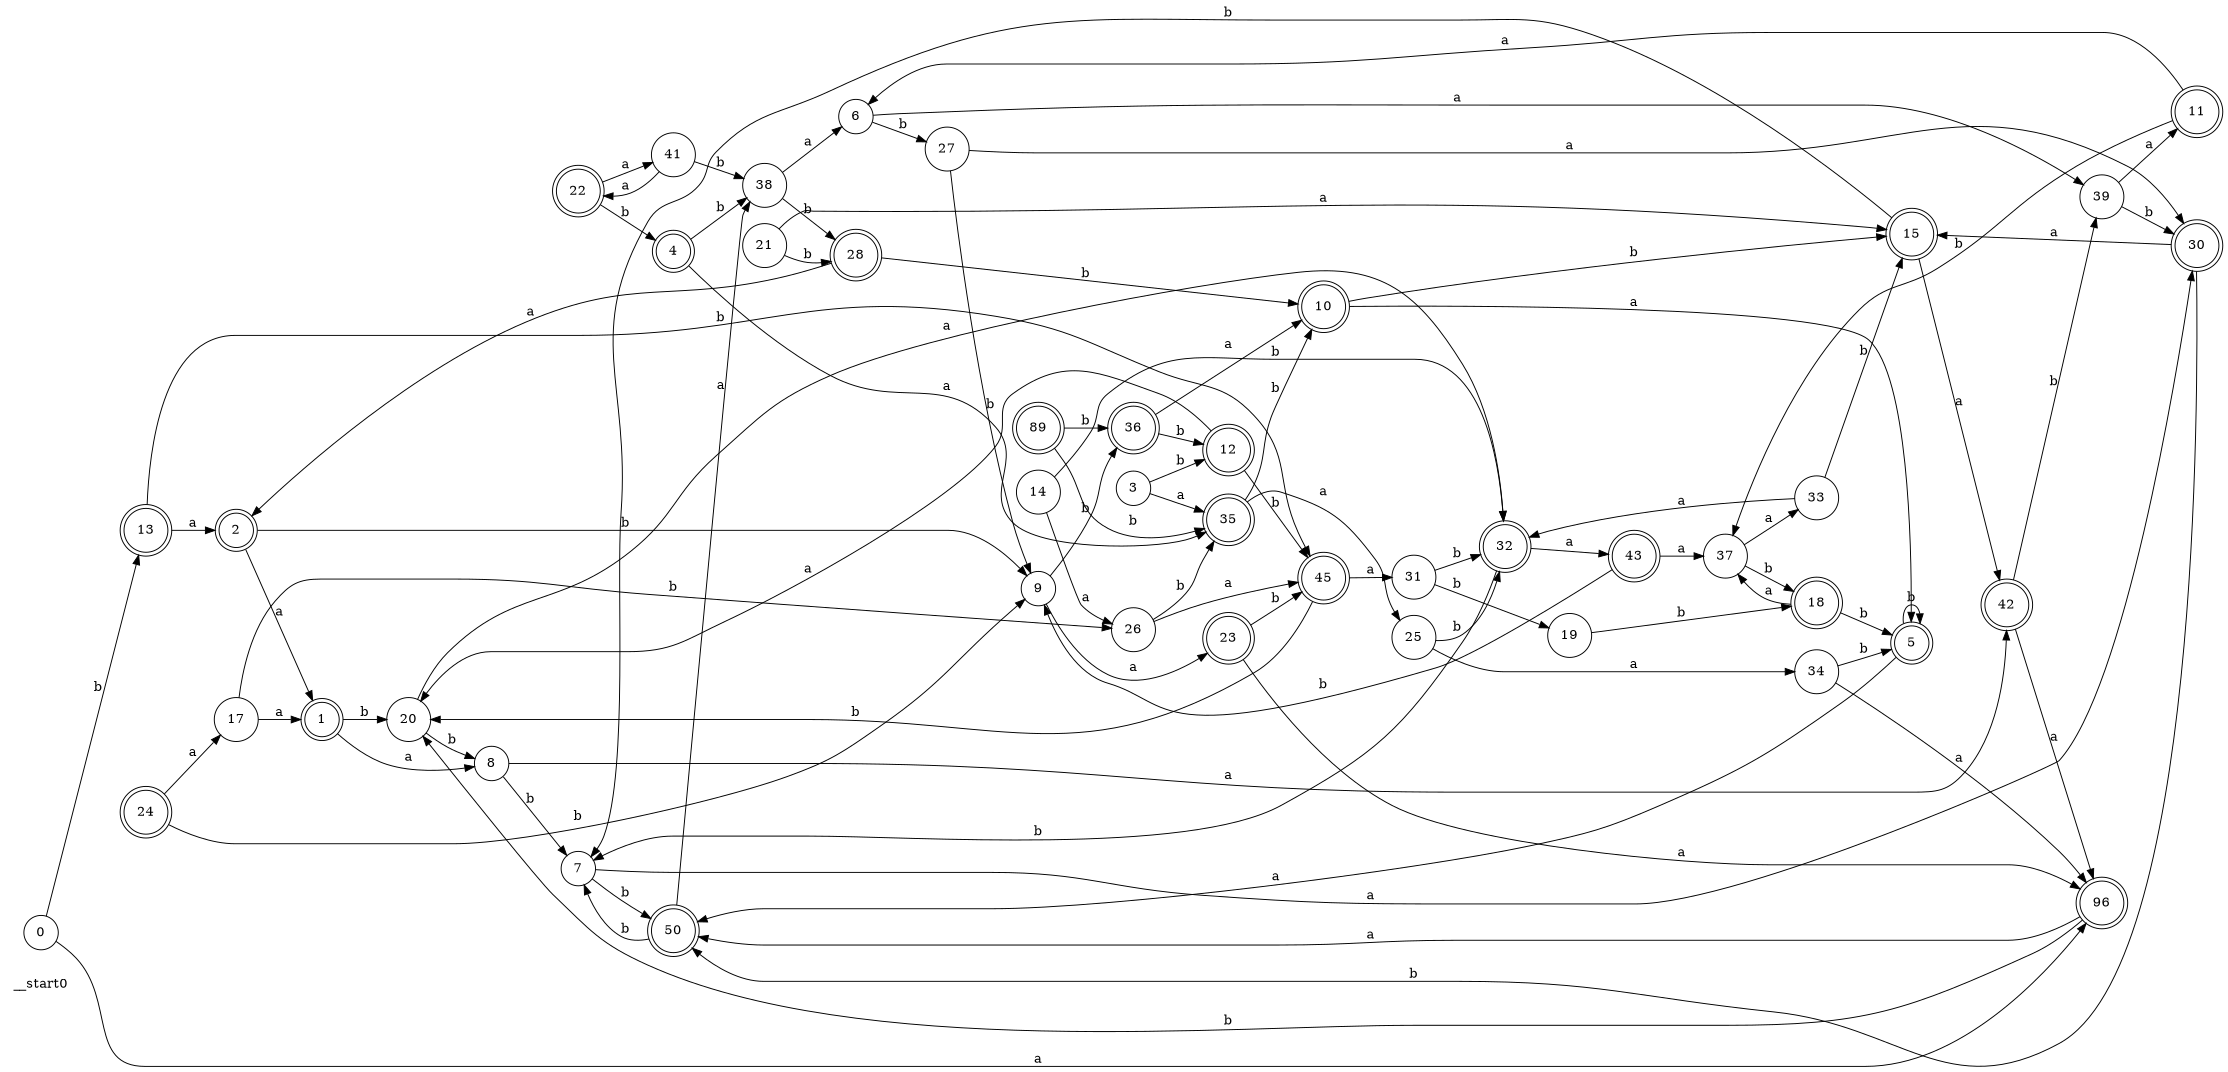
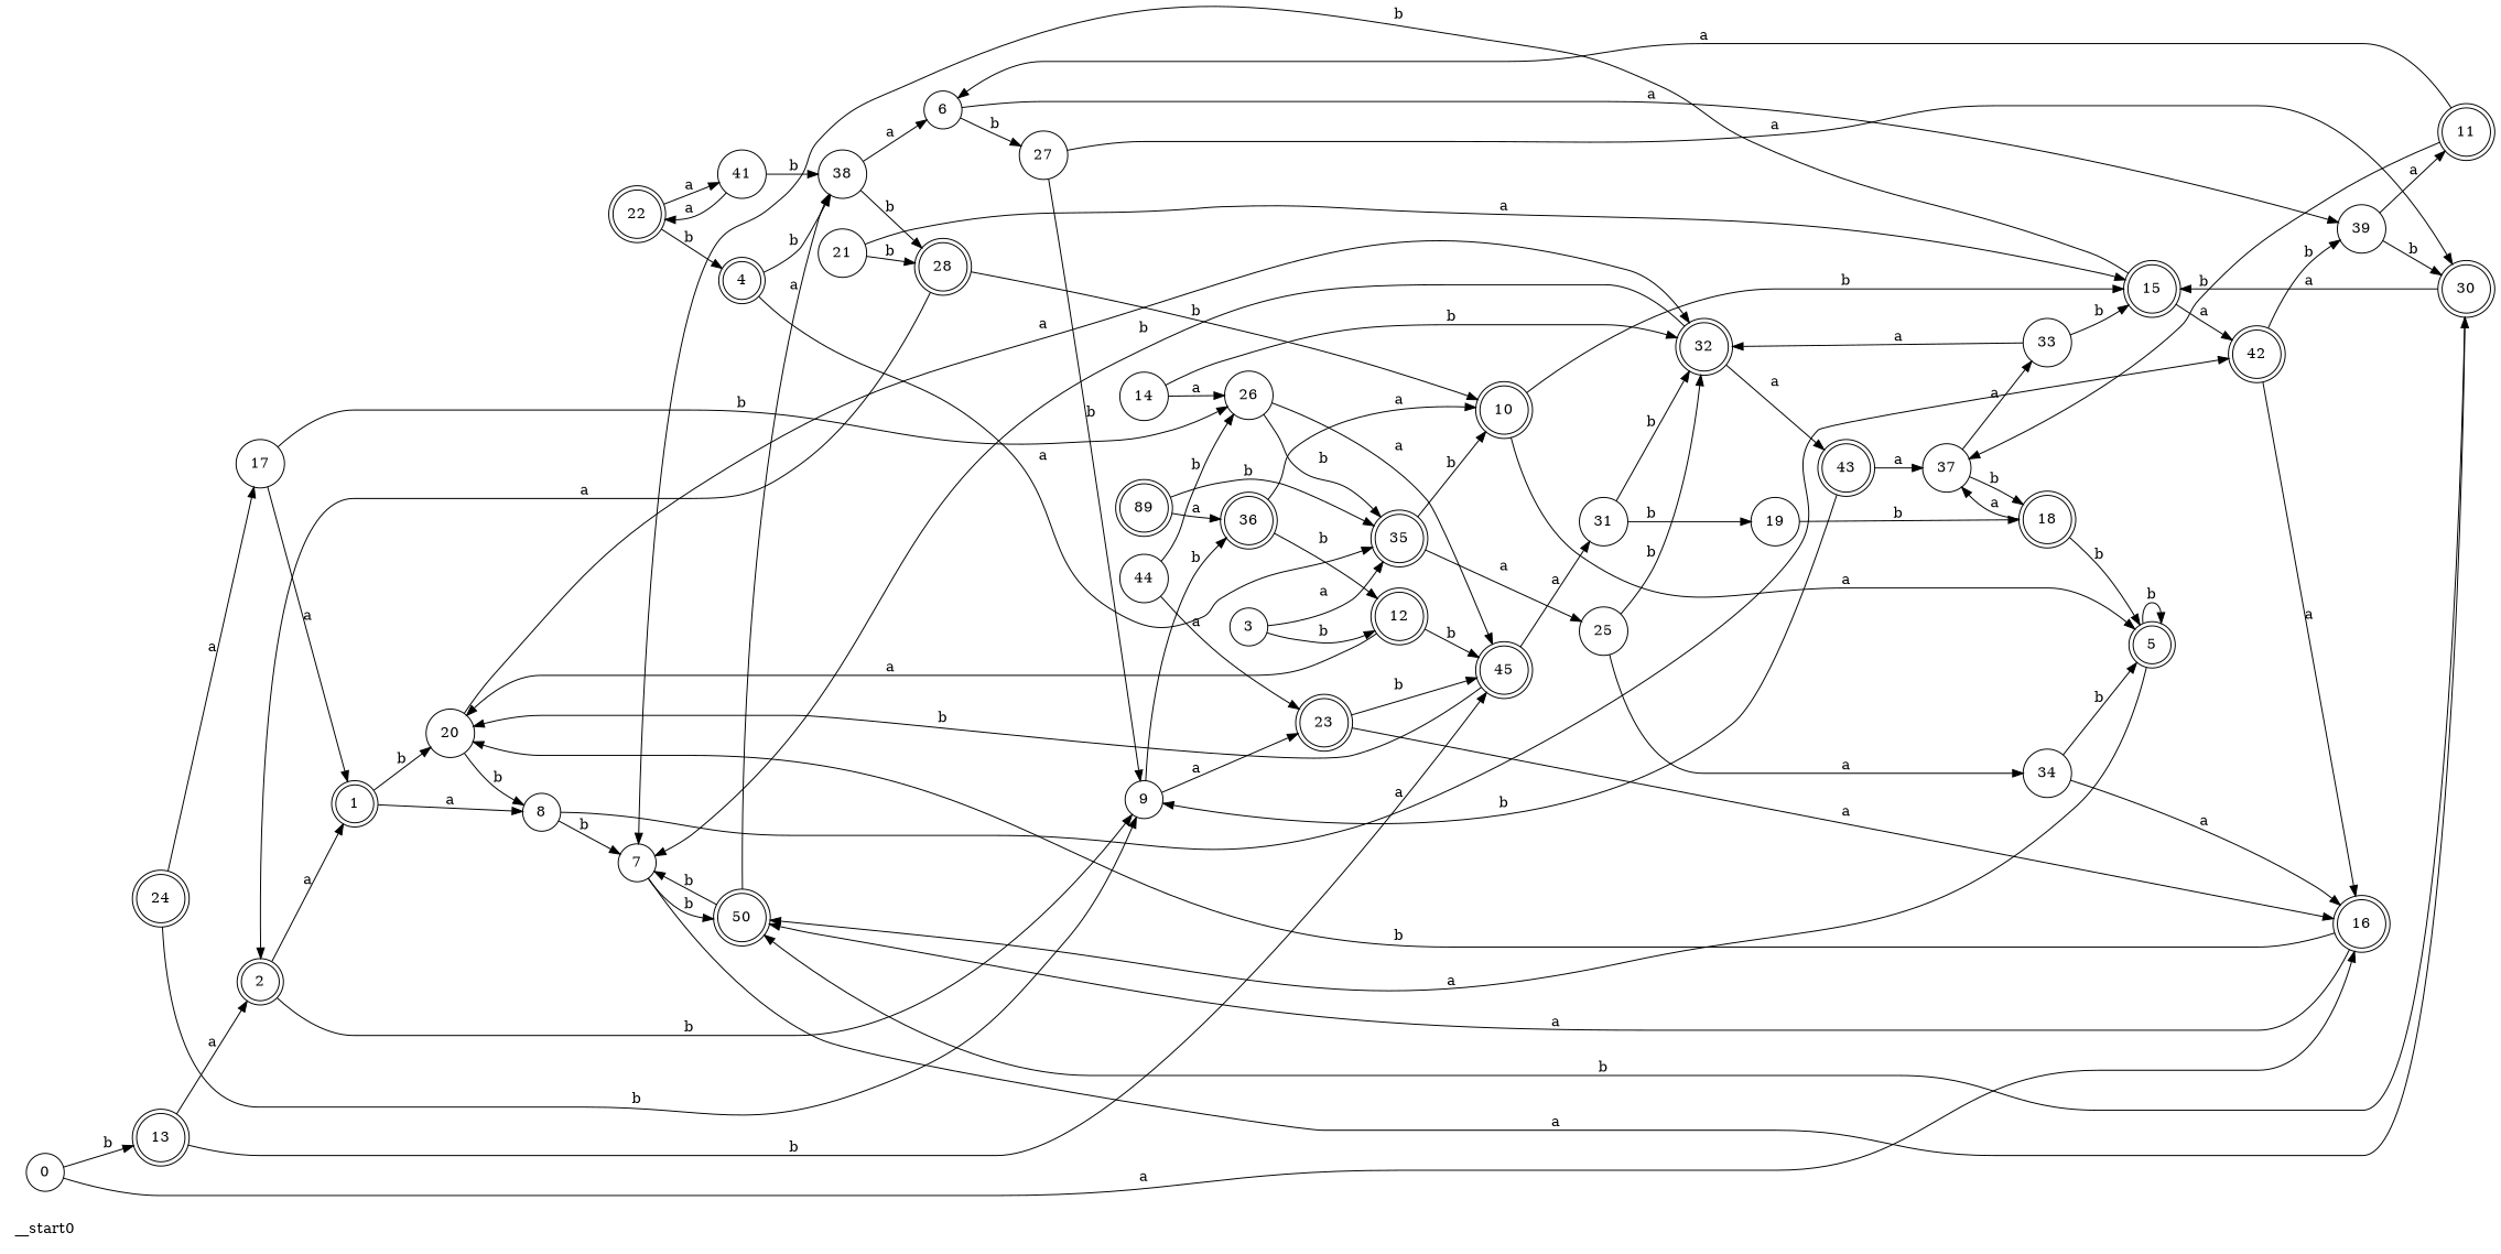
  digraph {
    rankdir=LR
    node [shape=doublecircle color=black fillcolor=white style="rounded,filled"]
    __start0 [shape=none color="" fillcolor="" style=""]
    n2 [label=0 shape=circle style=filled]
    n3 [label=13]
-   n4 [label=96]
+   n4 [label=16]
    n5 [label=2]
    n6 [label=45]
    n7 [label=20 shape=circle style=filled]
    n8 [label=50]
    n9 [label=1]
    n10 [label=8 shape=circle style=filled]
    n11 [label=7 shape=circle style=filled]
    n12 [label=42]
    n13 [label=32]
    n14 [label=9 shape=circle style=filled]
    n15 [label=23]
    n16 [label=36]
    n17 [label=3 shape=circle style=filled]
    n18 [label=12]
    n19 [label=35]
    n20 [label=10]
    n21 [label=25 shape=circle style=filled]
    n22 [label=4]
    n23 [label=38 shape=circle style=filled]
    n24 [label=6 shape=circle style=filled]
    n25 [label=28]
    n26 [label=5]
    n27 [label=27 shape=circle style=filled]
    n28 [label=39 shape=circle style=filled]
    n29 [label=30]
    n30 [label=11]
    n31 [label=15]
    n32 [label=37 shape=circle style=filled]
    n33 [label=18]
    n34 [label=33 shape=circle style=filled]
    n35 [label=31 shape=circle style=filled]
    n36 [label=14 shape=circle style=filled]
    n37 [label=26 shape=circle style=filled]
    n38 [label=43]
    n39 [label=17 shape=circle style=filled]
    n40 [label=19 shape=circle style=filled]
    n41 [label=21 shape=circle style=filled]
    n42 [label=22]
    n43 [label=41 shape=circle style=filled]
    n44 [label=24]
    n45 [label=34 shape=circle style=filled]
    n46 [label=89]
+   n47 [label=44 shape=circle style=filled]
    n2 -> n3 [label=b]
    n2 -> n4 [label=a]
    n3 -> n5 [label=a]
    n3 -> n6 [label=b]
    n4 -> n7 [label=b]
    n4 -> n8 [label=a]
    n5 -> n9 [label=a]
    n5 -> n14 [label=b]
    n6 -> n7 [label=b]
    n6 -> n35 [label=a]
    n7 -> n10 [label=b]
    n7 -> n13 [label=a]
    n8 -> n11 [label=b]
    n8 -> n23 [label=a]
    n9 -> n7 [label=b]
    n9 -> n10 [label=a]
    n10 -> n11 [label=b]
    n10 -> n12 [label=a]
    n11 -> n8 [label=b]
    n11 -> n29 [label=a]
    n12 -> n4 [label=a]
    n12 -> n28 [label=b]
    n13 -> n11 [label=b]
    n13 -> n38 [label=a]
    n14 -> n15 [label=a]
    n14 -> n16 [label=b]
    n15 -> n4 [label=a]
    n15 -> n6 [label=b]
    n16 -> n18 [label=b]
    n16 -> n20 [label=a]
    n17 -> n18 [label=b]
    n17 -> n19 [label=a]
    n18 -> n6 [label=b]
    n18 -> n7 [label=a]
    n19 -> n20 [label=b]
    n19 -> n21 [label=a]
    n20 -> n26 [label=a]
    n20 -> n31 [label=b]
    n21 -> n13 [label=b]
    n21 -> n45 [label=a]
    n22 -> n19 [label=a]
    n22 -> n23 [label=b]
    n23 -> n24 [label=a]
    n23 -> n25 [label=b]
    n24 -> n27 [label=b]
    n24 -> n28 [label=a]
    n25 -> n5 [label=a]
    n25 -> n20 [label=b]
    n26 -> n8 [label=a]
    n26 -> n26 [label=b]
    n27 -> n14 [label=b]
    n27 -> n29 [label=a]
    n28 -> n29 [label=b]
    n28 -> n30 [label=a]
    n29 -> n8 [label=b]
    n29 -> n31 [label=a]
    n30 -> n24 [label=a]
    n30 -> n32 [label=b]
    n31 -> n11 [label=b]
    n31 -> n12 [label=a]
    n32 -> n33 [label=b]
    n32 -> n34 [label=a]
    n33 -> n26 [label=b]
    n33 -> n32 [label=a]
    n34 -> n13 [label=a]
    n34 -> n31 [label=b]
    n35 -> n13 [label=b]
    n35 -> n40 [label=b]
    n36 -> n13 [label=b]
    n36 -> n37 [label=a]
    n37 -> n6 [label=a]
    n37 -> n19 [label=b]
    n38 -> n14 [label=b]
    n38 -> n32 [label=a]
    n39 -> n9 [label=a]
    n39 -> n37 [label=b]
    n40 -> n33 [label=b]
    n41 -> n25 [label=b]
    n41 -> n31 [label=a]
    n42 -> n22 [label=b]
    n42 -> n43 [label=a]
    n43 -> n23 [label=b]
    n43 -> n42 [label=a]
    n44 -> n14 [label=b]
    n44 -> n39 [label=a]
    n45 -> n4 [label=a]
    n45 -> n26 [label=b]
-   n46 -> n16 [label=b]
+   n46 -> n16 [label=a]
    n46 -> n19 [label=b]
+   n47 -> n15 [label=a]
+   n47 -> n37 [label=b]
  }
